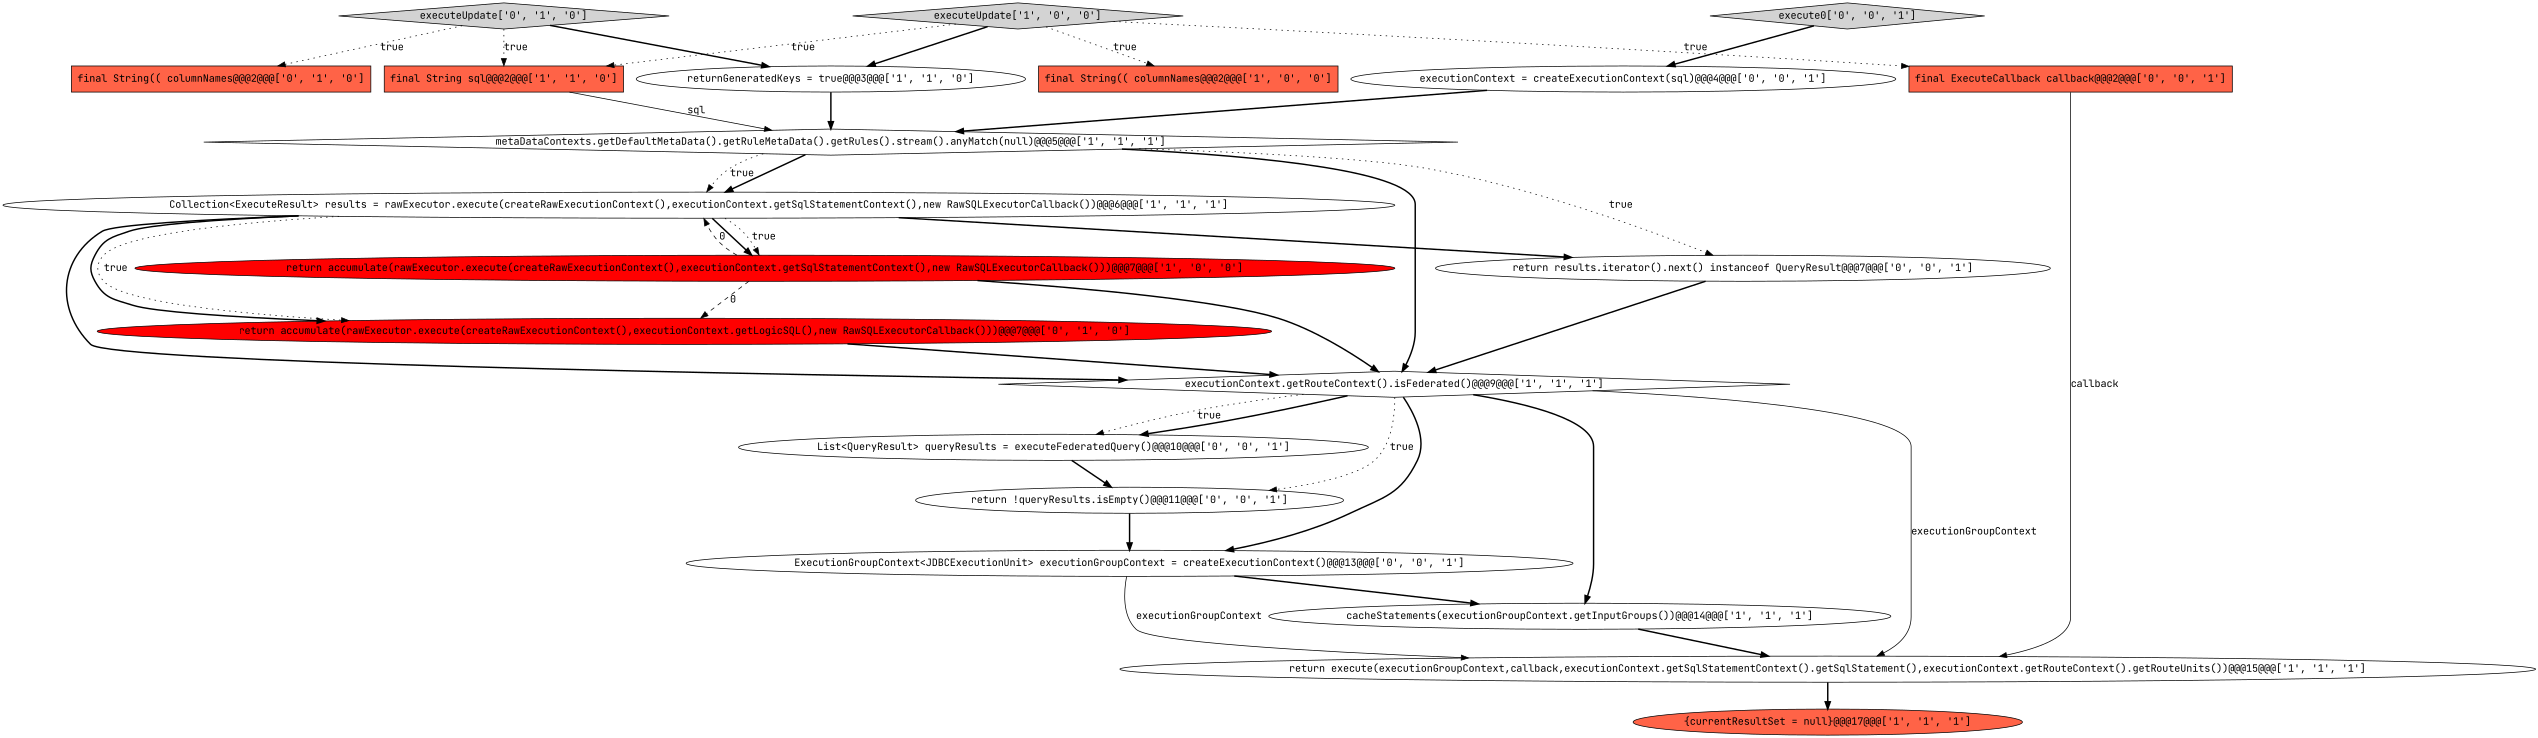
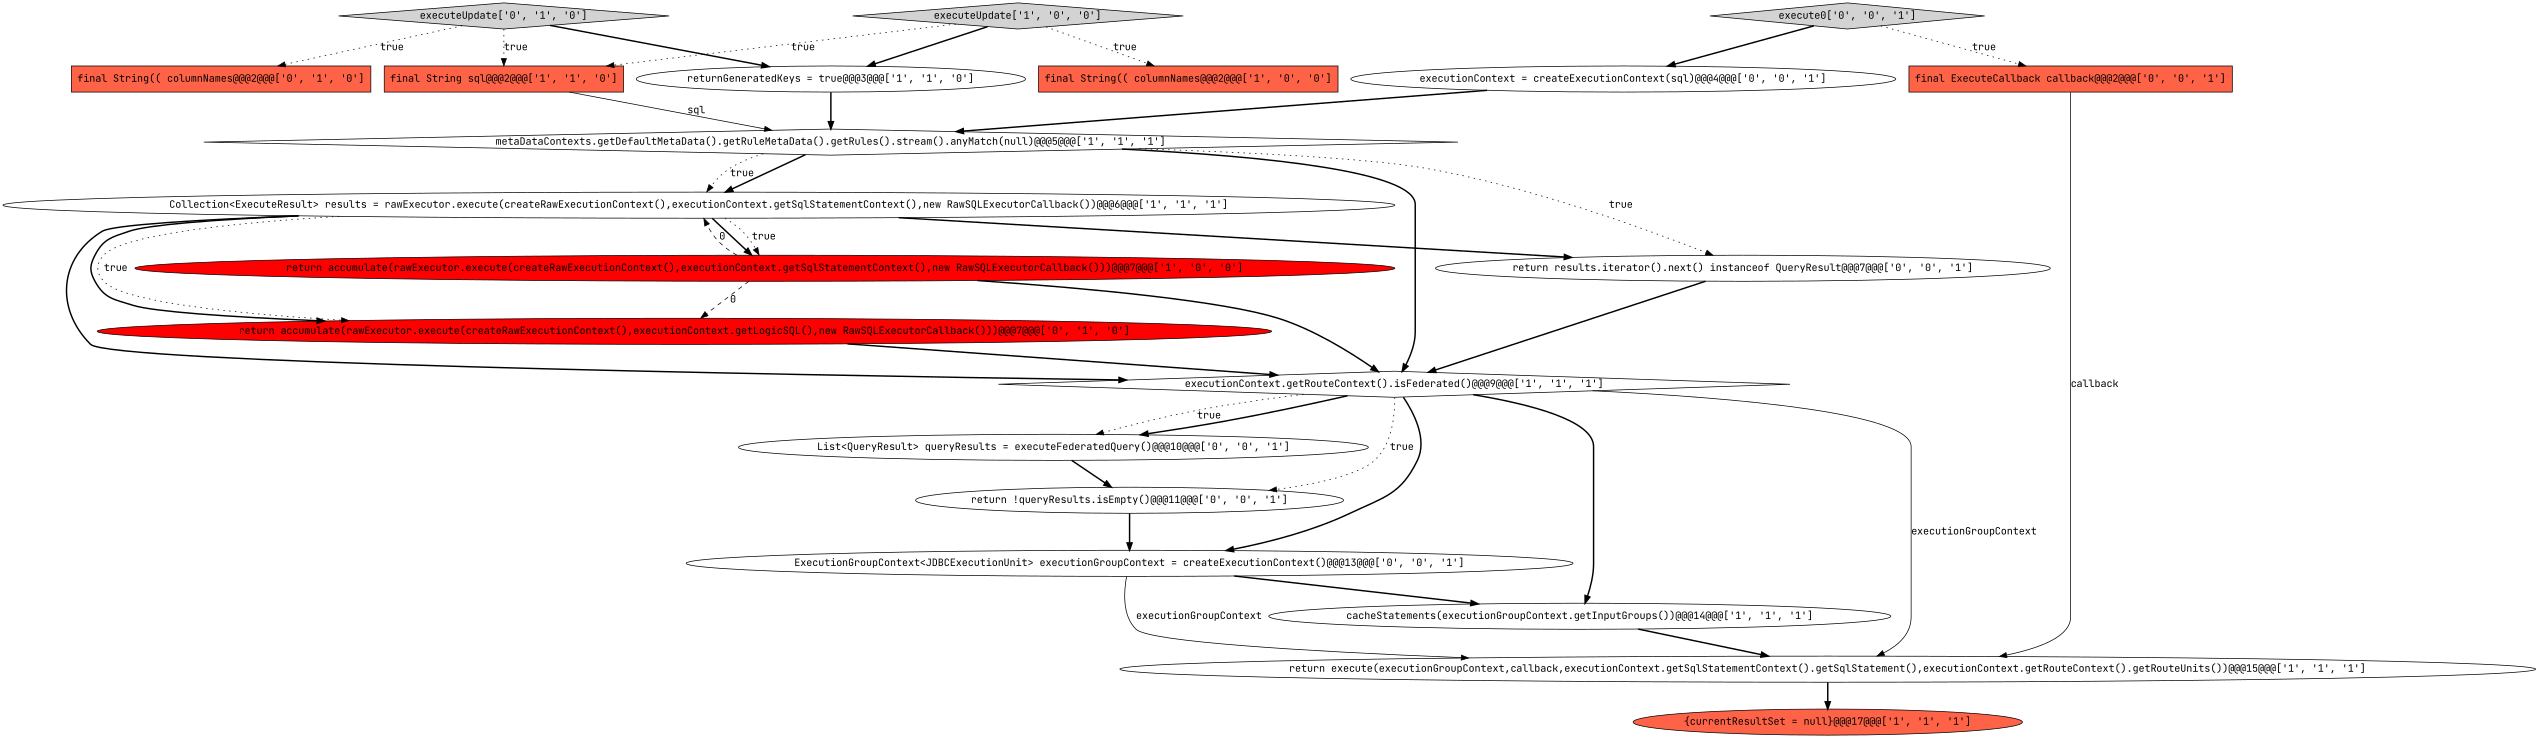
  digraph {
    fontname="JetBrains Mono"
    node [fillcolor=white fontname="JetBrains Mono" shape=ellipse style=filled]
    edge [fontname="JetBrains Mono" style=bold]
    n1 [fillcolor=tomato label="final String sql@@@2@@@['1', '1', '0']" shape=box]
    n2 [label="metaDataContexts.getDefaultMetaData().getRuleMetaData().getRules().stream().anyMatch(null)@@@5@@@['1', '1', '1']" shape=diamond]
    n3 [label="return results.iterator().next() instanceof QueryResult@@@7@@@['0', '0', '1']"]
    n4 [label="executionContext.getRouteContext().isFederated()@@@9@@@['1', '1', '1']" shape=diamond]
    n5 [label="Collection<ExecuteResult> results = rawExecutor.execute(createRawExecutionContext(),executionContext.getSqlStatementContext(),new RawSQLExecutorCallback())@@@6@@@['1', '1', '1']"]
    n6 [fillcolor=lightgray label="executeUpdate['0', '1', '0']" shape=diamond]
    n7 [fillcolor=tomato label="final String(( columnNames@@@2@@@['0', '1', '0']" shape=box]
    n8 [label="returnGeneratedKeys = true@@@3@@@['1', '1', '0']"]
    n9 [label="return execute(executionGroupContext,callback,executionContext.getSqlStatementContext().getSqlStatement(),executionContext.getRouteContext().getRouteUnits())@@@15@@@['1', '1', '1']"]
    n10 [label="ExecutionGroupContext<JDBCExecutionUnit> executionGroupContext = createExecutionContext()@@@13@@@['0', '0', '1']"]
    n11 [label="cacheStatements(executionGroupContext.getInputGroups())@@@14@@@['1', '1', '1']"]
    n12 [label="return !queryResults.isEmpty()@@@11@@@['0', '0', '1']"]
    n13 [label="List<QueryResult> queryResults = executeFederatedQuery()@@@10@@@['0', '0', '1']"]
    n14 [fillcolor=red label="return accumulate(rawExecutor.execute(createRawExecutionContext(),executionContext.getSqlStatementContext(),new RawSQLExecutorCallback()))@@@7@@@['1', '0', '0']"]
    n15 [fillcolor=red label="return accumulate(rawExecutor.execute(createRawExecutionContext(),executionContext.getLogicSQL(),new RawSQLExecutorCallback()))@@@7@@@['0', '1', '0']"]
    n16 [fillcolor=lightgray label="execute0['0', '0', '1']" shape=diamond]
    n17 [fillcolor=tomato label="final ExecuteCallback callback@@@2@@@['0', '0', '1']" shape=box]
    n18 [label="executionContext = createExecutionContext(sql)@@@4@@@['0', '0', '1']"]
    n19 [fillcolor=tomato label="{currentResultSet = null}@@@17@@@['1', '1', '1']"]
    n20 [fillcolor=lightgray label="executeUpdate['1', '0', '0']" shape=diamond]
    n21 [fillcolor=tomato label="final String(( columnNames@@@2@@@['1', '0', '0']" shape=box]
    n1 -> n2 [label=sql style=solid]
    n2 -> n3 [label=true style=dotted]
    n2 -> n4
    n2 -> n5
    n2 -> n5 [label=true style=dotted]
    n3 -> n4
    n4 -> n9 [label=executionGroupContext style=solid]
    n4 -> n10
    n4 -> n11
    n4 -> n12 [label=true style=dotted]
    n4 -> n13
    n4 -> n13 [label=true style=dotted]
    n5 -> n3
    n5 -> n4
    n5 -> n14
    n5 -> n14 [label=true style=dotted]
    n5 -> n15 [label=true style=dotted]
    n5 -> n15
    n6 -> n1 [label=true style=dotted]
    n6 -> n7 [label=true style=dotted]
    n6 -> n8
    n8 -> n2
    n9 -> n19
    n10 -> n9 [label=executionGroupContext style=solid]
    n10 -> n11
    n11 -> n9
    n12 -> n10
    n13 -> n12
    n14 -> n4
    n14 -> n5 [label=0 style=dashed]
    n14 -> n15 [label=0 style=dashed]
    n15 -> n4
-   n20 -> n17 [label=true style=dotted]
+   n16 -> n17 [label=true style=dotted]
    n16 -> n18
    n17 -> n9 [label=callback style=solid]
    n18 -> n2
    n20 -> n1 [label=true style=dotted]
    n20 -> n8
    n20 -> n21 [label=true style=dotted]
  }
